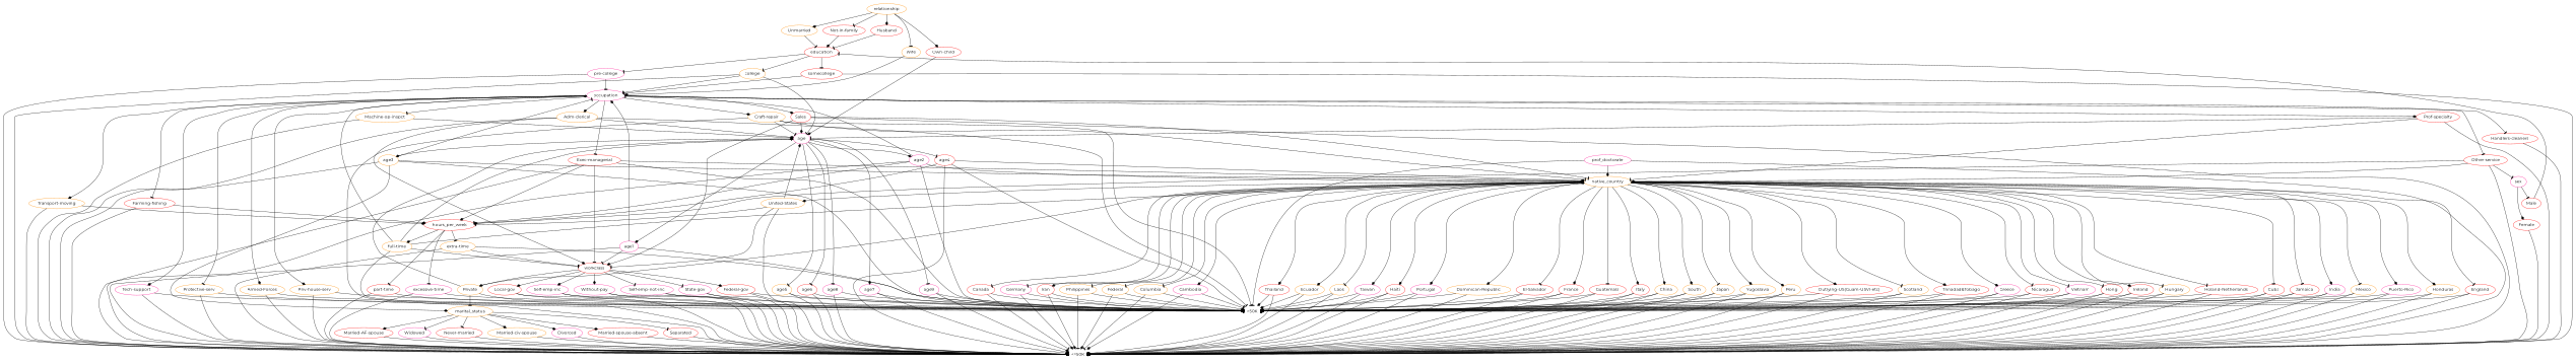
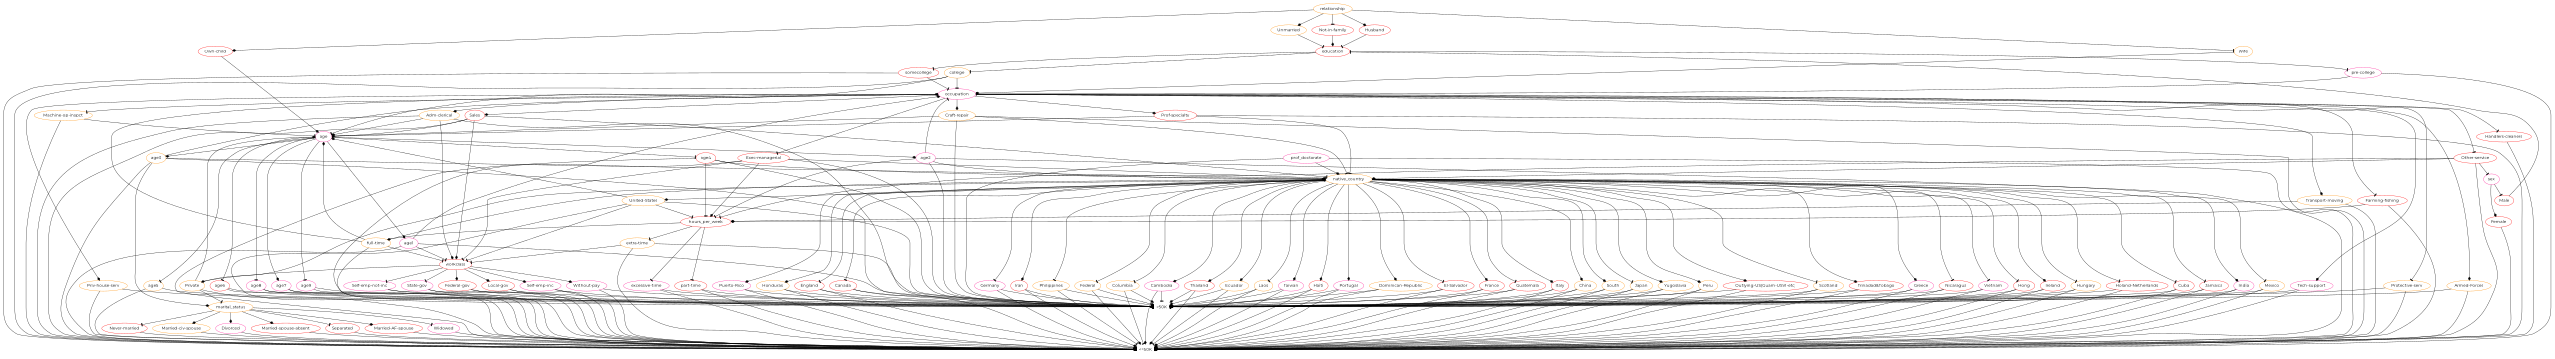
  strict digraph {
    fontname=Montserrat
    node [color=red fontname=Montserrat shape=ellipse]
    edge [arrowhead=diamond fontname=Montserrat]
    n1 [color=darkorange label=relationship]
    n2 [label="Not-in-family"]
    n3 [label=Husband]
    n4 [color=darkorange label=Wife]
    n5 [label="Own-child"]
    n6 [color=darkorange label=Unmarried]
    n7 [label=education]
    n8 [color=deeppink label=occupation]
    n9 [color=deeppink label=age]
    n10 [color=darkorange label=college]
    n11 [label=somecollege]
    n12 [color=deeppink label="pre-college"]
    n13 [color=darkorange label="<=50K" shape=plaintext]
    n14 [color=deeppink label=prof_doctorate]
    n15 [color=darkorange label=">50K" shape=plaintext]
    n16 [color=darkorange label=native_country]
    n17 [color=darkorange label=age3]
    n18 [color=darkorange label=age5]
    n19 [color=deeppink label=age2]
    n20 [label=age4]
    n21 [color=deeppink label=age1]
    n22 [label=age6]
    n23 [color=deeppink label=age8]
    n24 [color=deeppink label=age7]
    n25 [color=deeppink label=age9]
    n26 [color=darkorange label="Adm-clerical"]
    n27 [label="Exec-managerial"]
    n28 [label="Handlers-cleaners"]
    n29 [label="Prof-specialty"]
    n30 [label="Other-service"]
    n31 [label=Sales]
    n32 [color=darkorange label="Transport-moving"]
    n33 [label="Farming-fishing"]
    n34 [color=darkorange label="Machine-op-inspct"]
    n35 [color=deeppink label="Tech-support"]
    n36 [color=darkorange label="Craft-repair"]
    n37 [color=darkorange label="Protective-serv"]
    n38 [color=darkorange label="Armed-Forces"]
    n39 [color=darkorange label="Priv-house-serv"]
    n40 [color=darkorange label=marital_status]
    n41 [label=hours_per_week]
    n42 [label=workclass]
    n43 [color=darkorange label="United-States"]
    n44 [label=Cuba]
    n45 [label=Jamaica]
    n46 [color=deeppink label=India]
    n47 [color=darkorange label=Mexico]
    n48 [color=deeppink label="Puerto-Rico"]
    n49 [color=darkorange label=Honduras]
    n50 [label=England]
    n51 [label=Canada]
    n52 [color=deeppink label=Germany]
    n53 [label=Iran]
    n54 [color=darkorange label=Philippines]
    n55 [color=darkorange label=Federal]
    n56 [color=darkorange label=Columbia]
    n57 [color=deeppink label=Cambodia]
    n58 [label=Thailand]
    n59 [color=darkorange label=Ecuador]
    n60 [color=darkorange label=Laos]
    n61 [color=deeppink label=Taiwan]
    n62 [label=Haiti]
    n63 [color=deeppink label=Portugal]
    n64 [color=darkorange label="Dominican-Republic"]
    n65 [label="El-Salvador"]
    n66 [label=France]
    n67 [label=Guatemala]
    n68 [label=Italy]
    n69 [color=darkorange label=China]
    n70 [color=darkorange label=South]
    n71 [color=darkorange label=Japan]
    n72 [color=darkorange label=Yugoslavia]
    n73 [color=darkorange label=Peru]
    n74 [label="Outlying-US(Guam-USVI-etc)"]
    n75 [color=darkorange label=Scotland]
    n76 [label="Trinadad&Tobago"]
    n77 [color=deeppink label=Greece]
    n78 [label=Nicaragua]
    n79 [color=deeppink label=Vietnam]
    n80 [label=Hong]
    n81 [label=Ireland]
    n82 [color=darkorange label=Hungary]
    n83 [label="Holand-Netherlands"]
    n84 [label="Never-married"]
    n85 [color=darkorange label="Married-civ-spouse"]
    n86 [color=deeppink label=Divorced]
    n87 [label="Married-spouse-absent"]
    n88 [label=Separated]
    n89 [label="Married-AF-spouse"]
    n90 [color=deeppink label=Widowed]
    n91 [color=deeppink label=sex]
    n92 [color=deeppink label="State-gov"]
    n93 [color=deeppink label="Self-emp-not-inc"]
    n94 [color=darkorange label=Private]
    n95 [label="Federal-gov"]
    n96 [label="Local-gov"]
    n97 [color=deeppink label="Self-emp-inc"]
    n98 [color=deeppink label="Without-pay"]
    n99 [color=darkorange label="full-time"]
    n100 [label="part-time"]
    n101 [color=darkorange label="extra-time"]
    n102 [color=deeppink label="excessive-time"]
    n103 [label=Male]
    n104 [label=Female]
    n1 -> n2 [arrowhead=tee]
    n1 -> n3
    n1 -> n4 [arrowhead=tee]
    n1 -> n5
    n1 -> n6
    n2 -> n7
    n3 -> n7 [arrowhead=tee]
    n4 -> n8
    n5 -> n9
    n6 -> n7 [arrowhead=tee]
    n7 -> n10 [arrowhead=tee]
    n7 -> n11 [arrowhead=tee]
    n7 -> n12 [arrowhead=tee]
    n8 -> n26
    n8 -> n27 [arrowhead=tee]
    n8 -> n28 [arrowhead=tee]
    n8 -> n29
    n8 -> n30 [arrowhead=tee]
    n8 -> n31
    n8 -> n32
    n8 -> n33 [arrowhead=tee]
    n8 -> n34 [arrowhead=tee]
    n8 -> n35
    n8 -> n36
    n8 -> n37 [arrowhead=tee]
    n8 -> n38
    n8 -> n39
    n9 -> n17
    n9 -> n18 [arrowhead=tee]
    n9 -> n19
    n9 -> n20 [arrowhead=tee]
    n9 -> n21
    n9 -> n22 [arrowhead=tee]
    n9 -> n23 [arrowhead=tee]
    n9 -> n24
    n9 -> n25 [arrowhead=tee]
    n10 -> n8 [arrowhead=tee]
    n10 -> n9 [arrowhead=tee]
    n10 -> n13
    n11 -> n8 [arrowhead=tee]
    n11 -> n13
    n12 -> n8 [arrowhead=tee]
    n12 -> n13 [arrowhead=tee]
    n14 -> n13 [arrowhead=tee]
    n14 -> n15 [arrowhead=tee]
    n14 -> n16
    n16 -> n43
    n16 -> n44 [arrowhead=tee]
    n16 -> n45 [arrowhead=tee]
    n16 -> n46
    n16 -> n47 [arrowhead=tee]
    n16 -> n48
    n16 -> n49
    n16 -> n50 [arrowhead=tee]
    n16 -> n51 [arrowhead=tee]
    n16 -> n52 [arrowhead=tee]
    n16 -> n53
    n16 -> n54 [arrowhead=tee]
    n16 -> n55 [arrowhead=tee]
    n16 -> n56 [arrowhead=tee]
    n16 -> n57
    n16 -> n58
    n16 -> n59
    n16 -> n60 [arrowhead=tee]
    n16 -> n61
    n16 -> n62
    n16 -> n63
    n16 -> n64
    n16 -> n65 [arrowhead=tee]
    n16 -> n66
    n16 -> n67 [arrowhead=tee]
    n16 -> n68
    n16 -> n69
    n16 -> n70
    n16 -> n71 [arrowhead=tee]
    n16 -> n72
    n16 -> n73
    n16 -> n74
    n16 -> n75 [arrowhead=tee]
    n16 -> n76
    n16 -> n77
    n16 -> n78 [arrowhead=tee]
    n16 -> n79 [arrowhead=tee]
    n16 -> n80 [arrowhead=tee]
    n16 -> n81
    n16 -> n82 [arrowhead=tee]
    n16 -> n83 [arrowhead=tee]
    n17 -> n8 [arrowhead=tee]
    n17 -> n13 [arrowhead=tee]
    n17 -> n15
    n17 -> n16 [arrowhead=tee]
    n17 -> n40
    n18 -> n13 [arrowhead=tee]
    n18 -> n15
    n19 -> n8 [arrowhead=tee]
    n19 -> n13 [arrowhead=tee]
    n19 -> n15 [arrowhead=tee]
    n19 -> n16
    n19 -> n41 [arrowhead=tee]
    n20 -> n13
    n20 -> n15 [arrowhead=tee]
    n20 -> n16
-   n20 -> n41
+   n20 -> n41 [arrowhead=tee]
    n21 -> n8
    n21 -> n13 [arrowhead=tee]
    n21 -> n15 [arrowhead=tee]
    n21 -> n42 [arrowhead=tee]
    n22 -> n13 [arrowhead=tee]
    n22 -> n15 [arrowhead=tee]
    n23 -> n13 [arrowhead=tee]
    n23 -> n15 [arrowhead=tee]
    n24 -> n13
    n24 -> n15
    n25 -> n13
    n25 -> n15 [arrowhead=tee]
    n26 -> n9
    n26 -> n13
    n26 -> n15 [arrowhead=tee]
    n26 -> n42
    n27 -> n13
    n27 -> n15
    n27 -> n16 [arrowhead=tee]
    n27 -> n41
    n27 -> n42 [arrowhead=tee]
    n28 -> n13
    n29 -> n9 [arrowhead=tee]
    n29 -> n13
    n29 -> n16 [arrowhead=tee]
    n30 -> n13 [arrowhead=tee]
    n30 -> n16
    n30 -> n41 [arrowhead=tee]
    n30 -> n91 [arrowhead=tee]
    n31 -> n9
    n31 -> n13 [arrowhead=tee]
    n31 -> n16 [arrowhead=tee]
    n31 -> n42
    n32 -> n13
    n32 -> n41
    n33 -> n13
    n33 -> n41
    n34 -> n9 [arrowhead=tee]
    n34 -> n13 [arrowhead=tee]
    n35 -> n13
    n35 -> n15
    n36 -> n9 [arrowhead=tee]
    n36 -> n13
    n36 -> n15 [arrowhead=tee]
    n36 -> n16 [arrowhead=tee]
    n37 -> n13 [arrowhead=tee]
    n37 -> n15 [arrowhead=tee]
    n38 -> n13
    n38 -> n15 [arrowhead=tee]
    n39 -> n13
    n39 -> n15
    n40 -> n84 [arrowhead=tee]
    n40 -> n85
    n40 -> n86
    n40 -> n87
    n40 -> n88 [arrowhead=tee]
    n40 -> n89
    n40 -> n90 [arrowhead=tee]
    n41 -> n99
    n41 -> n100 [arrowhead=tee]
    n41 -> n101 [arrowhead=tee]
    n41 -> n102 [arrowhead=tee]
    n42 -> n92 [arrowhead=tee]
    n42 -> n93 [arrowhead=tee]
    n42 -> n94
    n42 -> n95
    n42 -> n96
    n42 -> n97
    n42 -> n98
    n43 -> n9
    n43 -> n13 [arrowhead=tee]
+   n43 -> n15
    n43 -> n41 [arrowhead=tee]
    n43 -> n42 [arrowhead=tee]
    n44 -> n13
    n44 -> n15 [arrowhead=tee]
    n45 -> n13 [arrowhead=tee]
    n45 -> n15 [arrowhead=tee]
    n46 -> n13
    n46 -> n15
    n47 -> n13 [arrowhead=tee]
    n47 -> n15 [arrowhead=tee]
    n48 -> n13
    n48 -> n15
    n49 -> n13 [arrowhead=tee]
    n49 -> n15 [arrowhead=tee]
    n50 -> n13 [arrowhead=tee]
    n50 -> n15 [arrowhead=tee]
    n51 -> n13 [arrowhead=tee]
    n51 -> n15 [arrowhead=tee]
    n52 -> n13
    n52 -> n15 [arrowhead=tee]
    n53 -> n13
    n53 -> n15 [arrowhead=tee]
    n54 -> n13 [arrowhead=tee]
    n54 -> n15 [arrowhead=tee]
    n55 -> n13
    n55 -> n15
    n56 -> n13 [arrowhead=tee]
    n56 -> n15
    n57 -> n13
    n57 -> n15 [arrowhead=tee]
    n58 -> n13
    n58 -> n15
    n59 -> n13 [arrowhead=tee]
    n59 -> n15
    n60 -> n13
    n60 -> n15
    n61 -> n13
    n61 -> n15
    n62 -> n13
    n62 -> n15 [arrowhead=tee]
    n63 -> n13
    n63 -> n15 [arrowhead=tee]
    n64 -> n13
    n64 -> n15
    n65 -> n13 [arrowhead=tee]
    n65 -> n15
    n66 -> n13 [arrowhead=tee]
    n66 -> n15
    n67 -> n13
    n67 -> n15
    n68 -> n13
    n68 -> n15
    n69 -> n13
    n69 -> n15 [arrowhead=tee]
    n70 -> n13
    n70 -> n15 [arrowhead=tee]
    n71 -> n13 [arrowhead=tee]
    n71 -> n15
    n72 -> n13 [arrowhead=tee]
    n72 -> n15 [arrowhead=tee]
    n73 -> n13 [arrowhead=tee]
    n73 -> n15 [arrowhead=tee]
    n74 -> n13
    n74 -> n15 [arrowhead=tee]
    n75 -> n13
    n75 -> n15 [arrowhead=tee]
    n76 -> n13 [arrowhead=tee]
    n76 -> n15 [arrowhead=tee]
    n77 -> n13
    n77 -> n15
    n78 -> n13
    n78 -> n15
    n79 -> n13
    n79 -> n15
    n80 -> n13
    n80 -> n15 [arrowhead=tee]
    n81 -> n13 [arrowhead=tee]
    n81 -> n15
    n82 -> n13
    n82 -> n15 [arrowhead=tee]
    n83 -> n13
    n83 -> n15
    n84 -> n13
    n85 -> n13
    n86 -> n13 [arrowhead=tee]
    n87 -> n13 [arrowhead=tee]
    n88 -> n13
    n89 -> n13 [arrowhead=tee]
    n90 -> n13 [arrowhead=tee]
    n91 -> n103 [arrowhead=tee]
    n91 -> n104
    n92 -> n13 [arrowhead=tee]
    n92 -> n15 [arrowhead=tee]
    n93 -> n13
    n93 -> n15 [arrowhead=tee]
    n94 -> n9
    n94 -> n13
    n94 -> n16 [arrowhead=tee]
    n94 -> n40 [arrowhead=tee]
    n95 -> n13
    n95 -> n15
    n96 -> n13 [arrowhead=tee]
    n96 -> n15
    n97 -> n13
    n97 -> n15 [arrowhead=tee]
    n98 -> n13
    n98 -> n15
    n99 -> n8
    n99 -> n9
    n99 -> n13 [arrowhead=tee]
    n99 -> n16
    n99 -> n42 [arrowhead=tee]
    n100 -> n13
    n100 -> n15 [arrowhead=tee]
    n101 -> n13 [arrowhead=tee]
    n101 -> n15
    n101 -> n42 [arrowhead=tee]
    n102 -> n13
    n102 -> n15
    n103 -> n7 [arrowhead=tee]
    n104 -> n13 [arrowhead=tee]
  }
